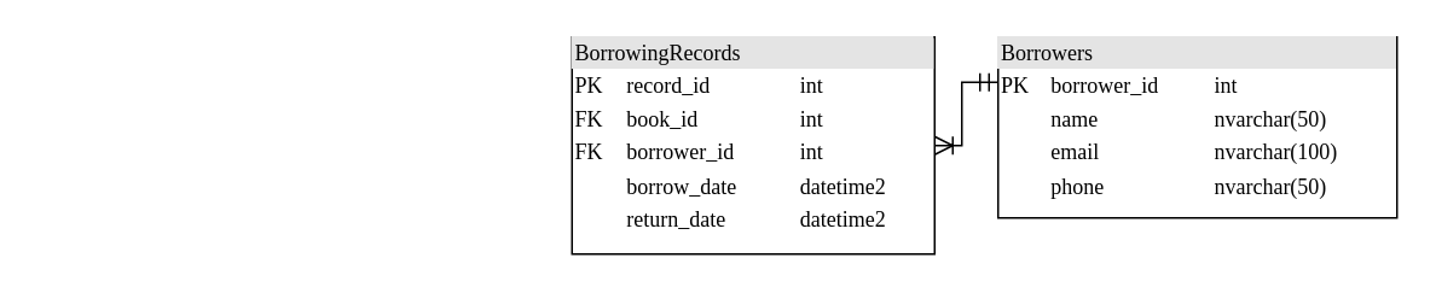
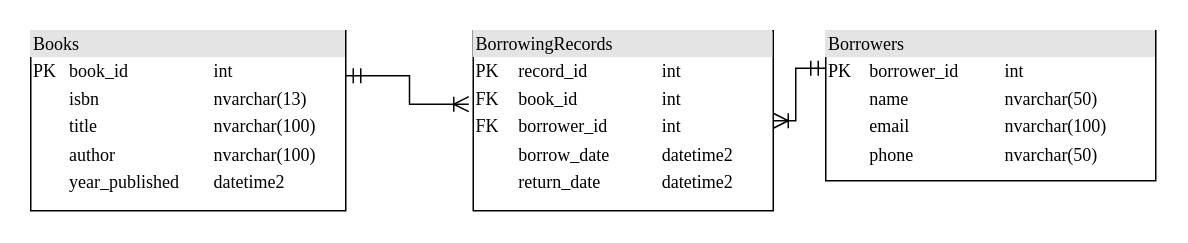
  <mxCell id="0" />
  <mxCell id="1" parent="0" />
  <mxCell id="2" style="edgeStyle=orthogonalEdgeStyle;rounded=0;orthogonalLoop=1;jettySize=auto;html=1;exitX=0;exitY=0.25;exitDx=0;exitDy=0;entryX=1;entryY=0.5;entryDx=0;entryDy=0;fontSize=12;startSize=8;endSize=8;endArrow=ERoneToMany;endFill=0;startArrow=ERmandOne;startFill=0;" edge="1" parent="1" source="3" target="4"><mxGeometry relative="1" as="geometry" /></mxCell>
  <mxCell id="3" value="&lt;div style=&quot;box-sizing: border-box; width: 100%; background: rgb(228, 228, 228); padding: 2px;&quot;&gt;Borrowers&lt;/div&gt;&lt;table style=&quot;width: 100% ; font-size: 1em&quot; cellpadding=&quot;2&quot; cellspacing=&quot;0&quot;&gt;&lt;tbody&gt;&lt;tr&gt;&lt;td&gt;PK&lt;/td&gt;&lt;td&gt;borrower_id&lt;/td&gt;&lt;td&gt;int&lt;/td&gt;&lt;/tr&gt;&lt;tr&gt;&lt;td&gt;&lt;br&gt;&lt;/td&gt;&lt;td&gt;name&lt;/td&gt;&lt;td&gt;nvarchar(50)&lt;/td&gt;&lt;/tr&gt;&lt;tr&gt;&lt;td&gt;&lt;br&gt;&lt;/td&gt;&lt;td&gt;email&lt;/td&gt;&lt;td&gt;nvarchar(100)&lt;/td&gt;&lt;/tr&gt;&lt;tr&gt;&lt;td&gt;&lt;/td&gt;&lt;td&gt;phone&lt;/td&gt;&lt;td&gt;nvarchar(50)&lt;/td&gt;&lt;/tr&gt;&lt;/tbody&gt;&lt;/table&gt;" style="verticalAlign=top;align=left;overflow=fill;html=1;rounded=0;shadow=0;comic=0;labelBackgroundColor=none;strokeWidth=1;fontFamily=Verdana;fontSize=12" parent="1" vertex="1"><mxGeometry x="550" y="20" width="220" height="100" as="geometry" /></mxCell>
  <mxCell id="4" value="&lt;div style=&quot;box-sizing: border-box; width: 100%; background: rgb(228, 228, 228); padding: 2px;&quot;&gt;BorrowingRecords&lt;/div&gt;&lt;table style=&quot;width: 100% ; font-size: 1em&quot; cellpadding=&quot;2&quot; cellspacing=&quot;0&quot;&gt;&lt;tbody&gt;&lt;tr&gt;&lt;td&gt;PK&lt;/td&gt;&lt;td&gt;record_id&lt;/td&gt;&lt;td&gt;int&lt;/td&gt;&lt;/tr&gt;&lt;tr&gt;&lt;td&gt;FK&lt;/td&gt;&lt;td&gt;book_id&lt;/td&gt;&lt;td&gt;int&lt;/td&gt;&lt;/tr&gt;&lt;tr&gt;&lt;td&gt;FK&lt;/td&gt;&lt;td&gt;borrower_id&lt;/td&gt;&lt;td&gt;int&lt;/td&gt;&lt;/tr&gt;&lt;tr&gt;&lt;td&gt;&lt;br&gt;&lt;/td&gt;&lt;td&gt;borrow_date&lt;/td&gt;&lt;td&gt;&lt;span style=&quot;text-wrap-mode: wrap; background-color: rgb(255, 255, 255);&quot;&gt;&lt;font face=&quot;Verdana&quot;&gt;datetime2&lt;/font&gt;&lt;/span&gt;&lt;/td&gt;&lt;/tr&gt;&lt;tr&gt;&lt;td&gt;&lt;br&gt;&lt;/td&gt;&lt;td&gt;return_date&lt;/td&gt;&lt;td&gt;&lt;span style=&quot;text-wrap-mode: wrap; background-color: rgb(255, 255, 255);&quot;&gt;datetime2&lt;/span&gt;&lt;/td&gt;&lt;/tr&gt;&lt;/tbody&gt;&lt;/table&gt;" style="verticalAlign=top;align=left;overflow=fill;html=1;rounded=0;shadow=0;comic=0;labelBackgroundColor=none;strokeWidth=1;fontFamily=Verdana;fontSize=12" parent="1" vertex="1"><mxGeometry x="315" y="20" width="200" height="120" as="geometry" /></mxCell>
+ <mxCell id="5" value="&lt;div style=&quot;box-sizing: border-box; width: 100%; background: rgb(228, 228, 228); padding: 2px;&quot;&gt;Books&lt;/div&gt;&lt;table style=&quot;width: 100% ; font-size: 1em&quot; cellpadding=&quot;2&quot; cellspacing=&quot;0&quot;&gt;&lt;tbody&gt;&lt;tr&gt;&lt;td&gt;PK&lt;/td&gt;&lt;td&gt;book_id&lt;/td&gt;&lt;td&gt;int&lt;/td&gt;&lt;/tr&gt;&lt;tr&gt;&lt;td&gt;&lt;br&gt;&lt;/td&gt;&lt;td&gt;isbn&lt;/td&gt;&lt;td&gt;nvarchar(13)&lt;/td&gt;&lt;/tr&gt;&lt;tr&gt;&lt;td&gt;&lt;br&gt;&lt;/td&gt;&lt;td&gt;title&lt;/td&gt;&lt;td&gt;nvarchar(100)&lt;/td&gt;&lt;/tr&gt;&lt;tr&gt;&lt;td&gt;&lt;br&gt;&lt;/td&gt;&lt;td&gt;author&lt;/td&gt;&lt;td&gt;&lt;span style=&quot;text-wrap-mode: wrap; background-color: rgb(255, 255, 255);&quot;&gt;&lt;font face=&quot;Verdana&quot;&gt;nvarchar(100)&lt;/font&gt;&lt;/span&gt;&lt;/td&gt;&lt;/tr&gt;&lt;tr&gt;&lt;td&gt;&lt;br&gt;&lt;/td&gt;&lt;td&gt;year_published&lt;/td&gt;&lt;td&gt;&lt;span style=&quot;text-wrap-mode: wrap; background-color: rgb(255, 255, 255);&quot;&gt;datetime2&lt;/span&gt;&lt;/td&gt;&lt;/tr&gt;&lt;/tbody&gt;&lt;/table&gt;" style="verticalAlign=top;align=left;overflow=fill;html=1;rounded=0;shadow=0;comic=0;labelBackgroundColor=none;strokeWidth=1;fontFamily=Verdana;fontSize=12" parent="1" vertex="1"><mxGeometry x="20" y="20" width="210" height="120" as="geometry" /></mxCell>
+ <mxCell id="6" style="edgeStyle=orthogonalEdgeStyle;rounded=0;orthogonalLoop=1;jettySize=auto;html=1;exitX=1;exitY=0.25;exitDx=0;exitDy=0;entryX=-0.015;entryY=0.408;entryDx=0;entryDy=0;entryPerimeter=0;fontSize=12;startSize=8;endSize=8;endArrow=ERoneToMany;endFill=0;startArrow=ERmandOne;startFill=0;" parent="1" source="5" target="4" edge="1"><mxGeometry relative="1" as="geometry" /></mxCell>
